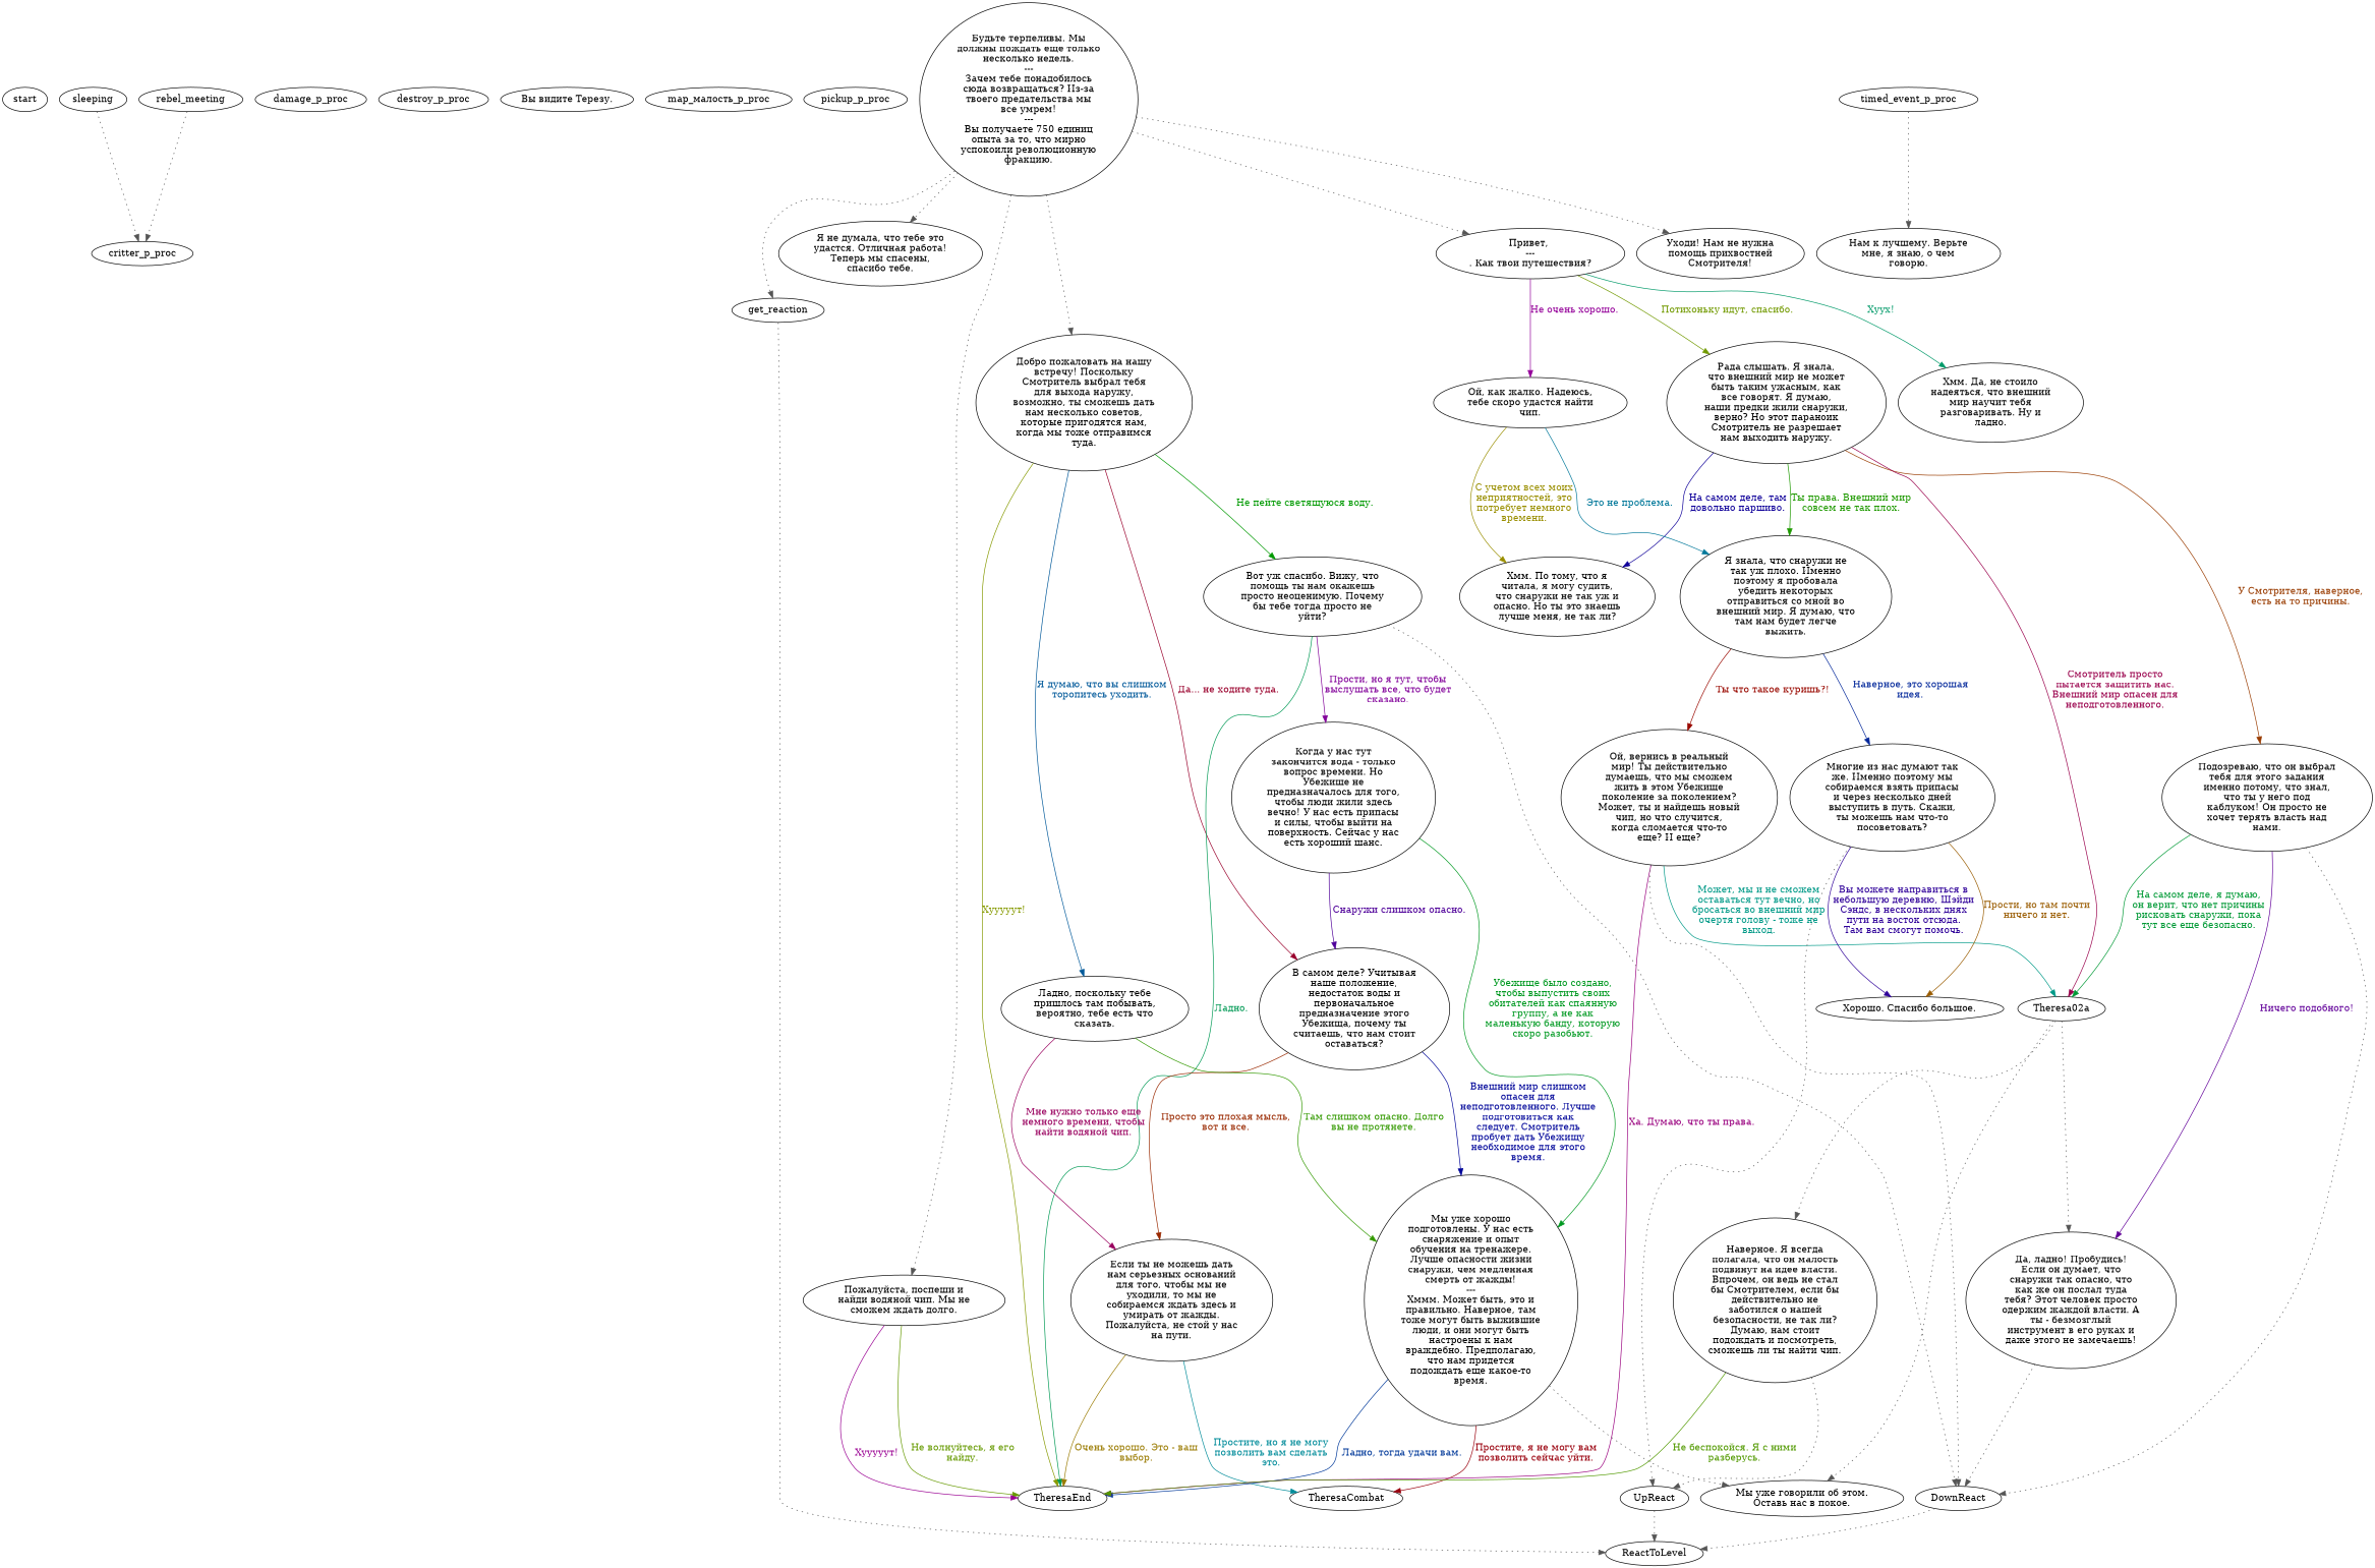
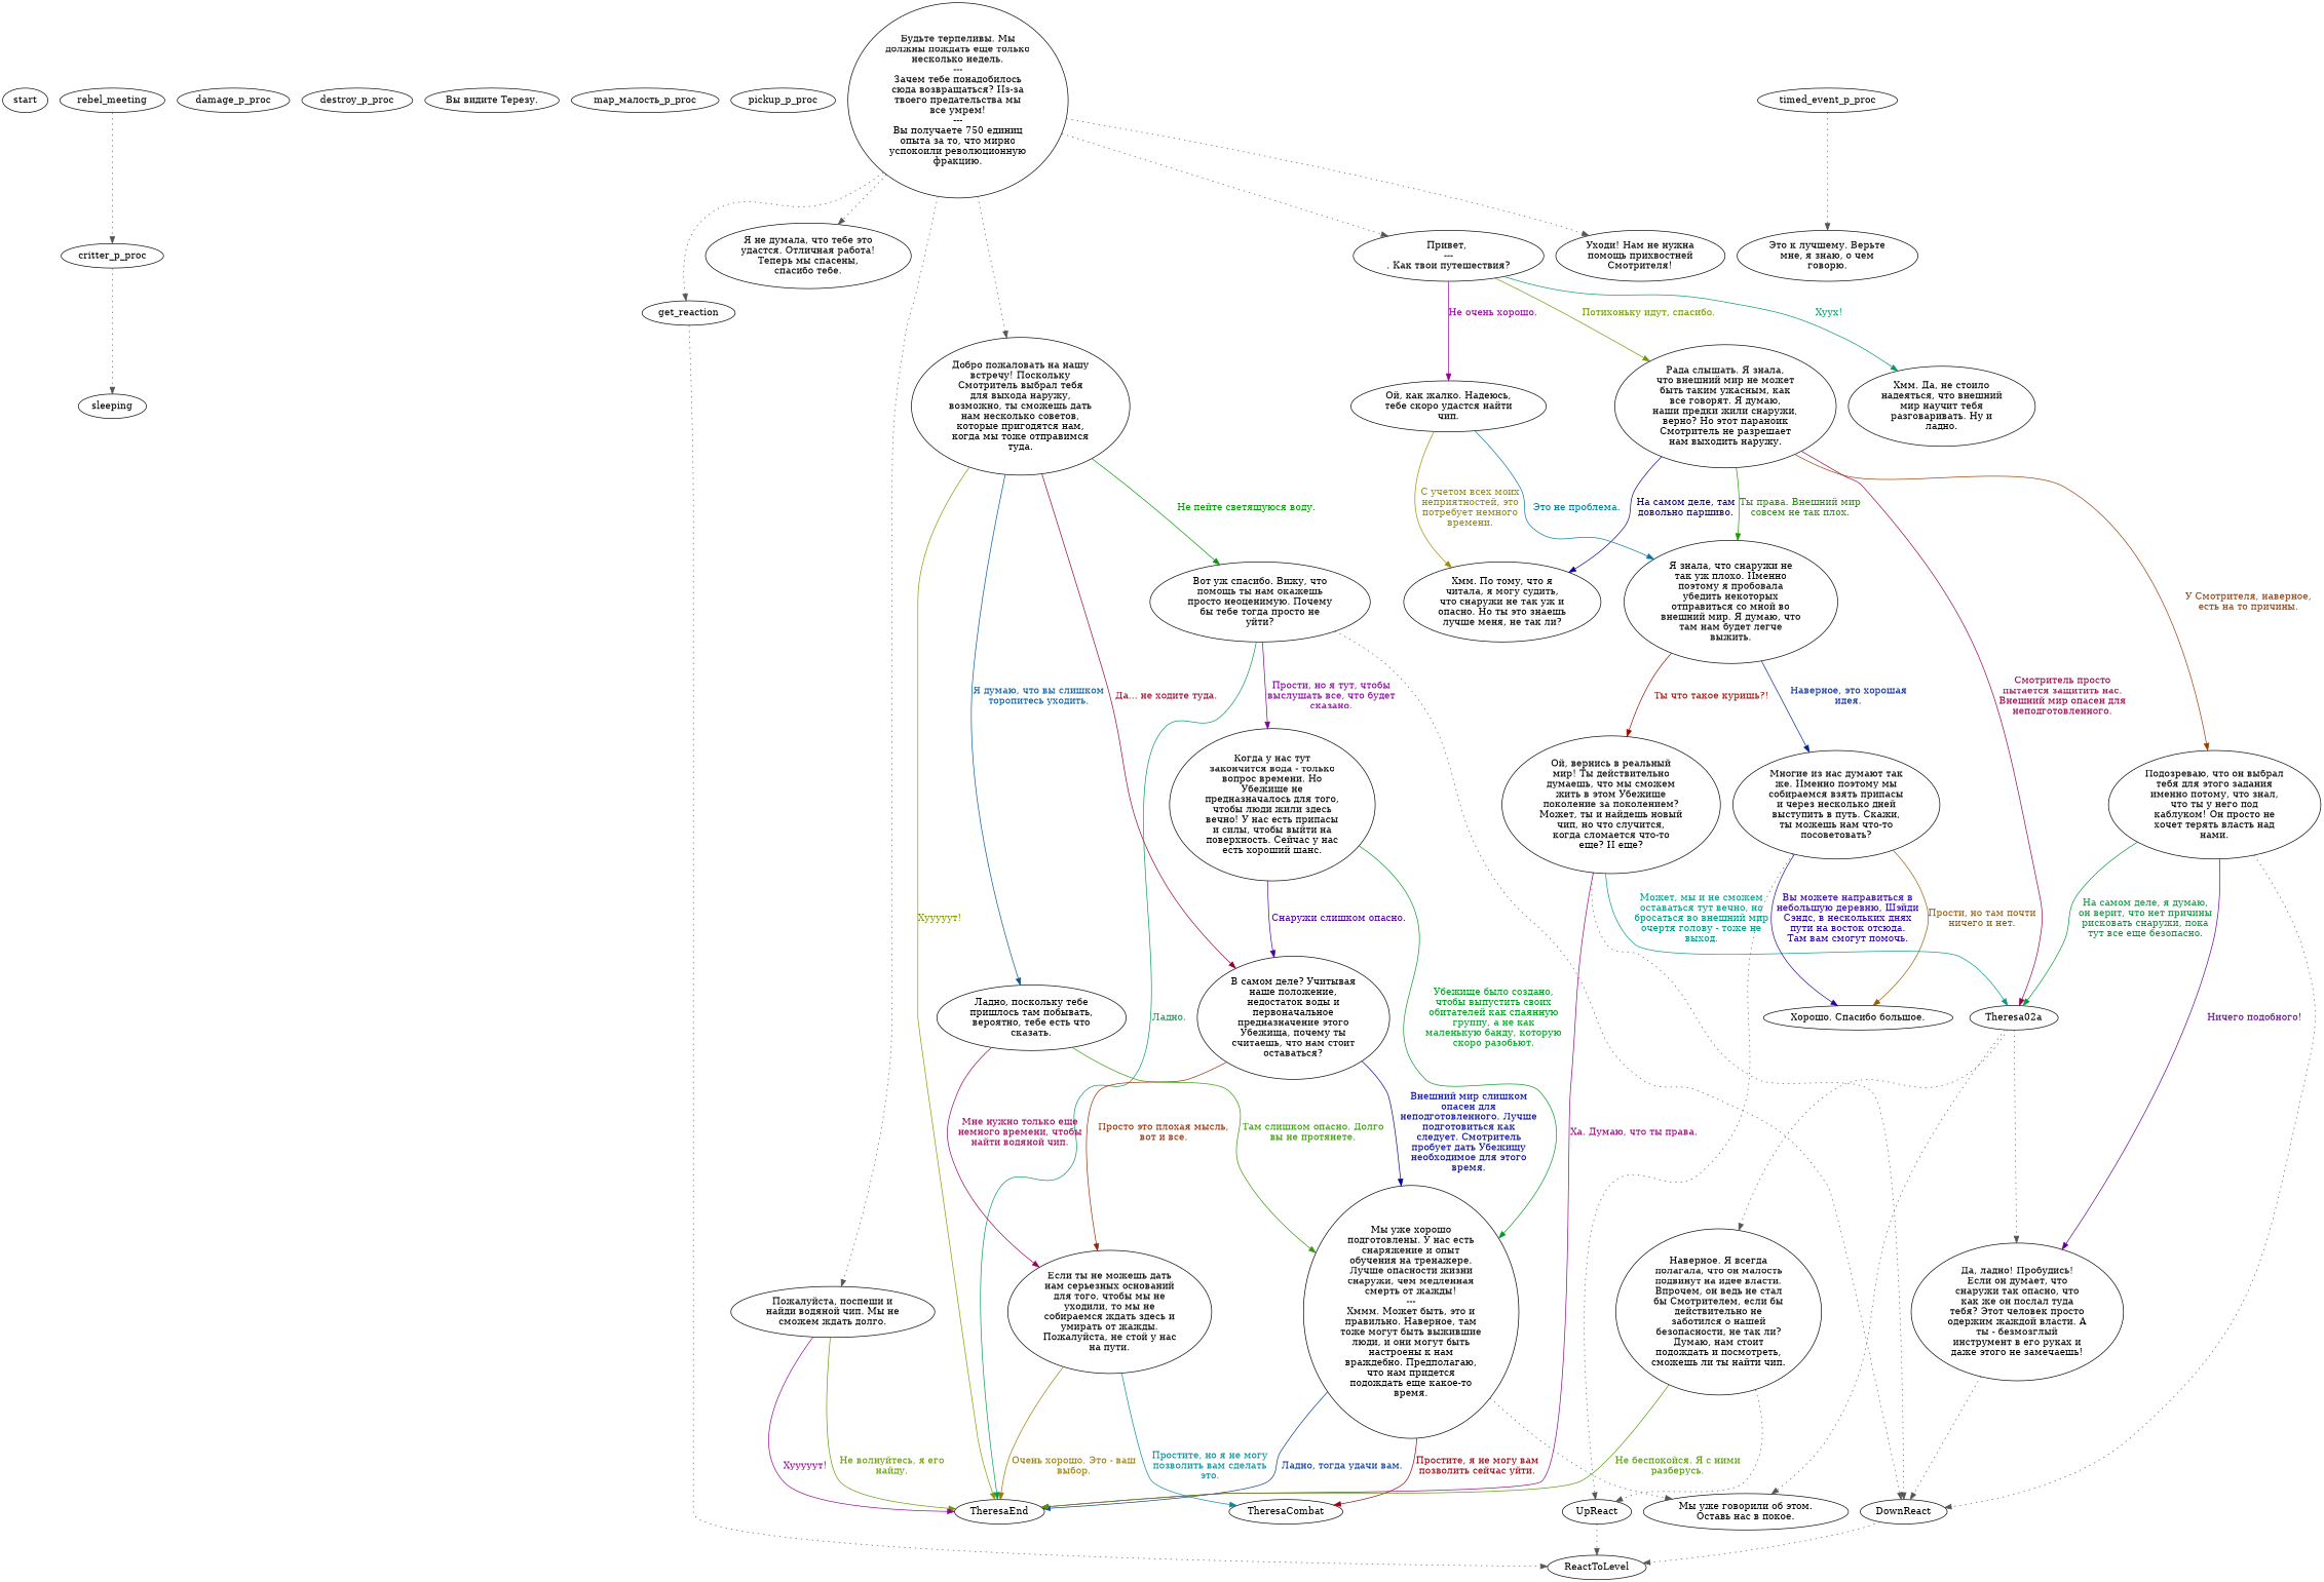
  digraph {
    node [color="#000000" fillcolor="#FFFFFF" style=filled]
    edge [color="#555555"]
    start
    critter_p_proc
    sleeping
    rebel_meeting
    damage_p_proc
    destroy_p_proc
    n7 [label="Вы видите Терезу."]
    n8 [label="map_малость_p_proc"]
    pickup_p_proc
    n10 [label="Будьте терпеливы. Мы\nдолжны пождать еще только\nнесколько недель.\n---\nЗачем тебе понадобилось\nсюда возвращаться? Из-за\nтвоего предательства мы\nвсе умрем!\n---\nВы получаете 750 единиц\nопыта за то, что мирно\nуспокоили революционную\nфракцию."]
    get_reaction
    n12 [label="Я не думала, что тебе это\nудастся. Отличная работа!\nТеперь мы спасены,\nспасибо тебе."]
    n13 [label="Пожалуйста, поспеши и\nнайди водяной чип. Мы не\nсможем ждать долго."]
    n14 [label="Добро пожаловать на нашу\nвстречу! Поскольку\nСмотритель выбрал тебя\nдля выхода наружу,\nвозможно, ты сможешь дать\nнам несколько советов,\nкоторые пригодятся нам,\nкогда мы тоже отправимся\nтуда."]
    n15 [label="Привет, \n---\n. Как твои путешествия?"]
    n16 [label="Уходи! Нам не нужна\nпомощь прихвостней\nСмотрителя!"]
    ReactToLevel
    TheresaEnd
    n19 [label="Вот уж спасибо. Вижу, что\nпомощь ты нам окажешь\nпросто неоценимую. Почему\nбы тебе тогда просто не\nуйти?"]
    n20 [label="В самом деле? Учитывая\nнаше положение,\nнедостаток воды и\nпервоначальное\nпредназначение этого\nУбежища, почему ты\nсчитаешь, что нам стоит\nоставаться?"]
    n21 [label="Ладно, поскольку тебе\nпришлось там побывать,\nвероятно, тебе есть что\nсказать."]
    n22 [label="Рада слышать. Я знала,\nчто внешний мир не может\nбыть таким ужасным, как\nвсе говорят. Я думаю,\nнаши предки жили снаружи,\nверно? Но этот параноик\nСмотритель не разрешает\nнам выходить наружу."]
    n23 [label="Ой, как жалко. Надеюсь,\nтебе скоро удастся найти\nчип."]
    n24 [label="Хмм. Да, не стоило\nнадеяться, что внешний\nмир научит тебя\nразговаривать. Ну и\nладно."]
    DownReact
    n26 [label="Когда у нас тут\nзакончится вода - только\nвопрос времени. Но\nУбежище не\nпредназначалось для того,\nчтобы люди жили здесь\nвечно! У нас есть припасы\nи силы, чтобы выйти на\nповерхность. Сейчас у нас\nесть хороший шанс."]
    n27 [label="Если ты не можешь дать\nнам серьезных оснований\nдля того, чтобы мы не\nуходили, то мы не\nсобираемся ждать здесь и\nумирать от жажды.\nПожалуйста, не стой у нас\nна пути."]
    n28 [label="Мы уже хорошо\nподготовлены. У нас есть\nснаряжение и опыт\nобучения на тренажере.\nЛучше опасности жизни\nснаружи, чем медленная\nсмерть от жажды!\n---\nХммм. Может быть, это и\nправильно. Наверное, там\nтоже могут быть выжившие\nлюди, и они могут быть\nнастроены к нам\nвраждебно. Предполагаю,\nчто нам придется\nподождать еще какое-то\nвремя."]
    n29 [label="Подозреваю, что он выбрал\nтебя для этого задания\nименно потому, что знал,\nчто ты у него под\nкаблуком! Он просто не\nхочет терять власть над\nнами."]
    n30 [label="Хмм. По тому, что я\nчитала, я могу судить,\nчто снаружи не так уж и\nопасно. Но ты это знаешь\nлучше меня, не так ли?"]
    n31 [label="Я знала, что снаружи не\nтак уж плохо. Именно\nпоэтому я пробовала\nубедить некоторых\nотправиться со мной во\nвнешний мир. Я думаю, что\nтам нам будет легче\nвыжить."]
    Theresa02a
-   n33 [label="Нам к лучшему. Верьте\nмне, я знаю, о чем\nговорю."]
+   n33 [label="Это к лучшему. Верьте\nмне, я знаю, о чем\nговорю."]
    timed_event_p_proc
    n35 [label="Да, ладно! Пробудись!\nЕсли он думает, что\nснаружи так опасно, что\nкак же он послал туда\nтебя? Этот человек просто\nодержим жаждой власти. А\nты - безмозглый\nинструмент в его руках и\nдаже этого не замечаешь!"]
    n36 [label="Ой, вернись в реальный\nмир! Ты действительно\nдумаешь, что мы сможем\nжить в этом Убежище\nпоколение за поколением?\nМожет, ты и найдешь новый\nчип, но что случится,\nкогда сломается что-то\nеще? И еще?"]
    n37 [label="Многие из нас думают так\nже. Именно поэтому мы\nсобираемся взять припасы\nи через несколько дней\nвыступить в путь. Скажи,\nты можешь нам что-то\nпосоветовать?"]
    n38 [label="Наверное. Я всегда\nполагала, что он малость\nподвинут на идее власти.\nВпрочем, он ведь не стал\nбы Смотрителем, если бы\nдействительно не\nзаботился о нашей\nбезопасности, не так ли?\nДумаю, нам стоит\nподождать и посмотреть,\nсможешь ли ты найти чип."]
    n39 [label="Мы уже говорили об этом.\nОставь нас в покое."]
    UpReact
    n41 [label="Хорошо. Спасибо большое."]
    TheresaCombat
-   sleeping -> critter_p_proc [style=dotted]
+   critter_p_proc -> sleeping [style=dotted]
    rebel_meeting -> critter_p_proc [style=dotted]
    n10 -> get_reaction [style=dotted]
    n10 -> n12 [style=dotted]
    n10 -> n13 [style=dotted]
    n10 -> n14 [style=dotted]
    n10 -> n15 [style=dotted]
    n10 -> n16 [style=dotted]
    get_reaction -> ReactToLevel [style=dotted]
    n13 -> TheresaEnd [color="#659900" fontcolor="#659900" label="Не волнуйтесь, я его\nнайду."]
    n13 -> TheresaEnd [color="#990092" fontcolor="#990092" label="Хууууут!"]
    n14 -> TheresaEnd [color="#859900" fontcolor="#859900" label="Хууууут!"]
    n14 -> n19 [color="#009901" fontcolor="#009901" label="Не пейте светящуюся воду."]
    n14 -> n20 [color="#99002B" fontcolor="#99002B" label="Да... не ходите туда."]
    n14 -> n21 [color="#005899" fontcolor="#005899" label="Я думаю, что вы слишком\nторопитесь уходить."]
    n15 -> n22 [color="#719900" fontcolor="#719900" label="Потихоньку идут, спасибо."]
    n15 -> n23 [color="#940099" fontcolor="#940099" label="Не очень хорошо."]
    n15 -> n24 [color="#009968" fontcolor="#009968" label="Хуух!"]
    n19 -> TheresaEnd [color="#009954" fontcolor="#009954" label="Ладно."]
    n19 -> DownReact [style=dotted]
    n19 -> n26 [color="#810099" fontcolor="#810099" label="Прости, но я тут, чтобы\nвыслушать все, что будет\nсказано."]
    n20 -> n27 [color="#992800" fontcolor="#992800" label="Просто это плохая мысль,\nвот и все."]
    n20 -> n28 [color="#000599" fontcolor="#000599" label="Внешний мир слишком\nопасен для\nнеподготовленного. Лучше\nподготовиться как\nследует. Смотритель\nпробует дать Убежищу\nнеобходимое для этого\nвремя."]
    n21 -> n27 [color="#99005E" fontcolor="#99005E" label="Мне нужно только еще\nнемного времени, чтобы\nнайти водяной чип."]
    n21 -> n28 [color="#329900" fontcolor="#329900" label="Там слишком опасно. Долго\nвы не протянете."]
    n22 -> n29 [color="#993B00" fontcolor="#993B00" label="У Смотрителя, наверное,\nесть на то причины."]
    n22 -> n30 [color="#0E0099" fontcolor="#0E0099" label="На самом деле, там\nдовольно паршиво."]
    n22 -> n31 [color="#1E9900" fontcolor="#1E9900" label="Ты права. Внешний мир\nсовсем не так плох."]
    n22 -> Theresa02a [color="#99004B" fontcolor="#99004B" label="Смотритель просто\nпытается защитить нас.\nВнешний мир опасен для\nнеподготовленного."]
    n23 -> n30 [color="#998E00" fontcolor="#998E00" label="С учетом всех моих\nнеприятностей, это\nпотребует немного\nвремени."]
    n23 -> n31 [color="#007799" fontcolor="#007799" label="Это не проблема."]
    DownReact -> ReactToLevel [style=dotted]
    n26 -> n20 [color="#4E0099" fontcolor="#4E0099" label="Снаружи слишком опасно."]
    n26 -> n28 [color="#009921" fontcolor="#009921" label="Убежище было создано,\nчтобы выпустить своих\nобитателей как спаянную\nгруппу, а не как\nмаленькую банду, которую\nскоро разобьют."]
    n27 -> TheresaEnd [color="#997A00" fontcolor="#997A00" label="Очень хорошо. Это - ваш\nвыбор."]
    n27 -> TheresaCombat [color="#008B99" fontcolor="#008B99" label="Простите, но я не могу\nпозволить вам сделать\nэто."]
    n28 -> TheresaEnd [color="#003899" fontcolor="#003899" label="Ладно, тогда удачи вам."]
    n28 -> n39 [style=dotted]
    n28 -> TheresaCombat [color="#99000C" fontcolor="#99000C" label="Простите, я не могу вам\nпозволить сейчас уйти."]
    n29 -> DownReact [style=dotted]
    n29 -> Theresa02a [color="#009935" fontcolor="#009935" label="На самом деле, я думаю,\nон верит, что нет причины\nрисковать снаружи, пока\nтут все еще безопасно."]
    n29 -> n35 [color="#610099" fontcolor="#610099" label="Ничего подобного!"]
    n31 -> n36 [color="#990800" fontcolor="#990800" label="Ты что такое куришь?!"]
    n31 -> n37 [color="#002599" fontcolor="#002599" label="Наверное, это хорошая\nидея."]
    Theresa02a -> n35 [style=dotted]
    Theresa02a -> n38 [style=dotted]
    Theresa02a -> n39 [style=dotted]
    timed_event_p_proc -> n33 [style=dotted]
    n35 -> DownReact [style=dotted]
    n36 -> TheresaEnd [color="#99007E" fontcolor="#99007E" label="Ха. Думаю, что ты права."]
    n36 -> DownReact [style=dotted]
    n36 -> Theresa02a [color="#009987" fontcolor="#009987" label="Может, мы и не сможем\nоставаться тут вечно, но\nбросаться во внешний мир\nочертя голову - тоже не\nвыход."]
    n37 -> UpReact [style=dotted]
    n37 -> n41 [color="#995B00" fontcolor="#995B00" label="Прости, но там почти\nничего и нет."]
    n37 -> n41 [color="#2E0099" fontcolor="#2E0099" label="Вы можете направиться в\nнебольшую деревню, Шэйди\nСэндс, в нескольких днях\nпути на восток отсюда.\nТам вам смогут помочь."]
    n38 -> TheresaEnd [color="#519900" fontcolor="#519900" label="Не беспокойся. Я с ними\nразберусь."]
    n38 -> UpReact [style=dotted]
    UpReact -> ReactToLevel [style=dotted]
  }
